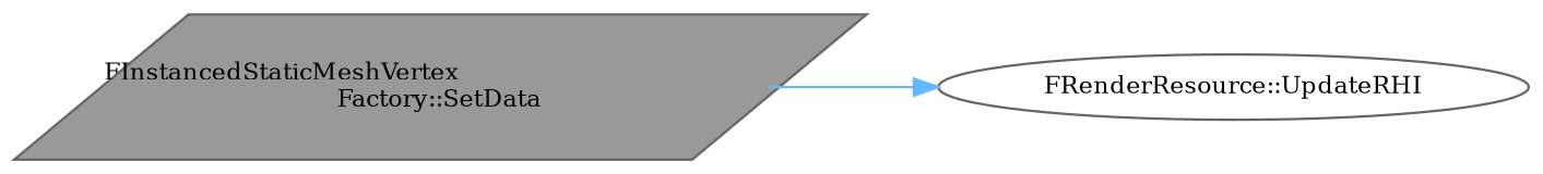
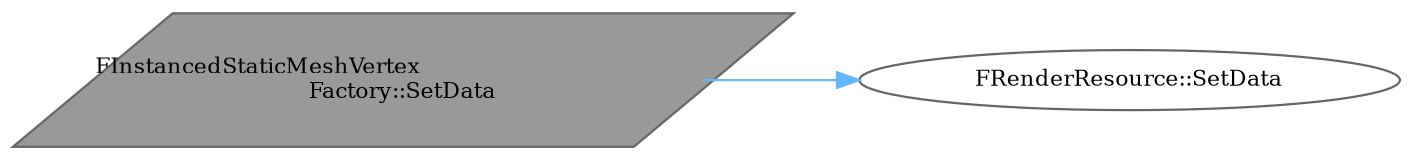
  digraph {
    rankdir=LR
    fontname="DejaVu Serif"
    node [fontname="DejaVu Serif" fontsize=10 style=filled]
    n1 [color=gray40 fillcolor=grey60 fontcolor=black height=0.2 label="FInstancedStaticMeshVertex\lFactory::SetData" shape=parallelogram width=0.4]
-   n2 [color=grey40 fillcolor=white height=0.2 label="FRenderResource::UpdateRHI" shape=ellipse width=0.4]
+   n2 [color=grey40 fillcolor=white height=0.2 label="FRenderResource::SetData" shape=ellipse width=0.4]
    n1 -> n2 [color=steelblue1 fontname="DejaVu Serif" fontsize=10 labelfontname=Helvetica labelfontsize=10 style=solid]
  }
